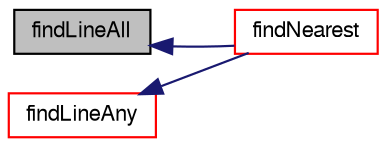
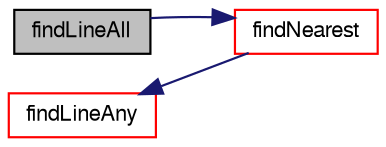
  digraph {
    rankdir=LR
    node [color=red fontname=FreeSans fontsize=10 shape=record]
    edge [color=midnightblue dir=back fontname=FreeSans fontsize=10 labelfontname=FreeSans labelfontsize=10 style=solid]
    n1 [color=black fillcolor=grey75 fontcolor=black height=0.2 label=findLineAll style=filled width=0.4]
    n2 [height=0.2 label=findNearest width=0.4]
    n3 [height=0.2 label=findLineAny width=0.4]
-   n1 -> n2
+   n2 -> n1
    n3 -> n2
  }
